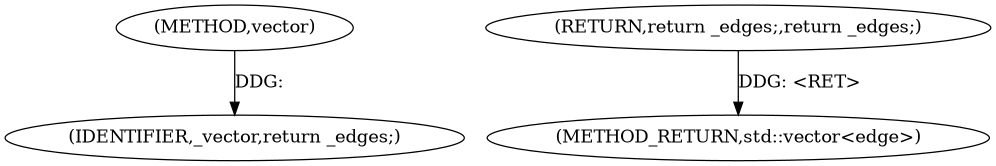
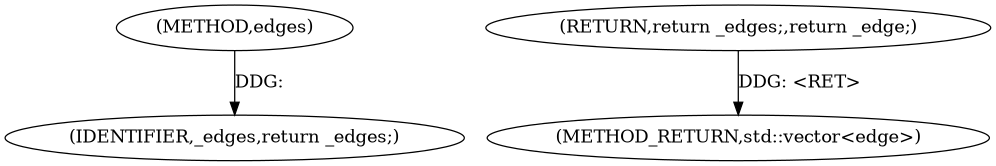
  digraph {
-   n1 [label="(METHOD,vector)"]
-   n2 [label="(IDENTIFIER,_vector,return _edges;)"]
-   n3 [label="(RETURN,return _edges;,return _edges;)"]
+   n1 [label="(METHOD,edges)"]
+   n2 [label="(IDENTIFIER,_edges,return _edges;)"]
+   n3 [label="(RETURN,return _edges;,return _edge;)"]
    n4 [label="(METHOD_RETURN,std::vector<edge>)"]
    n1 -> n2 [label="DDG: "]
    n3 -> n4 [label="DDG: <RET>"]
  }
